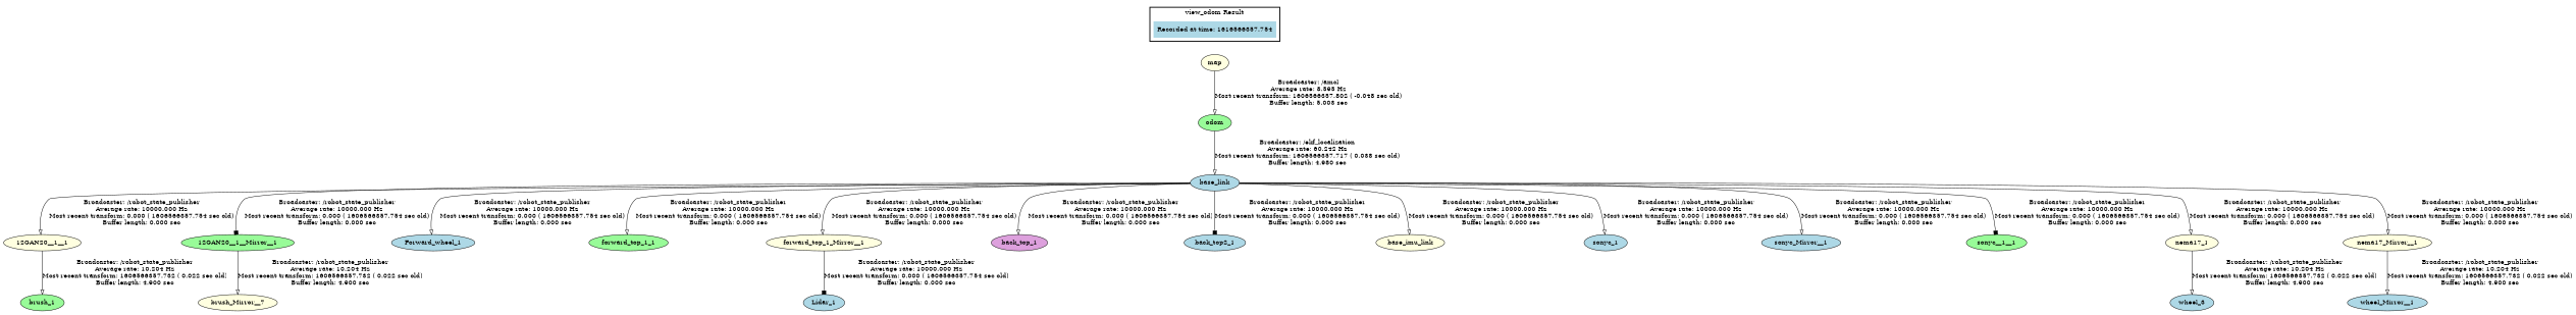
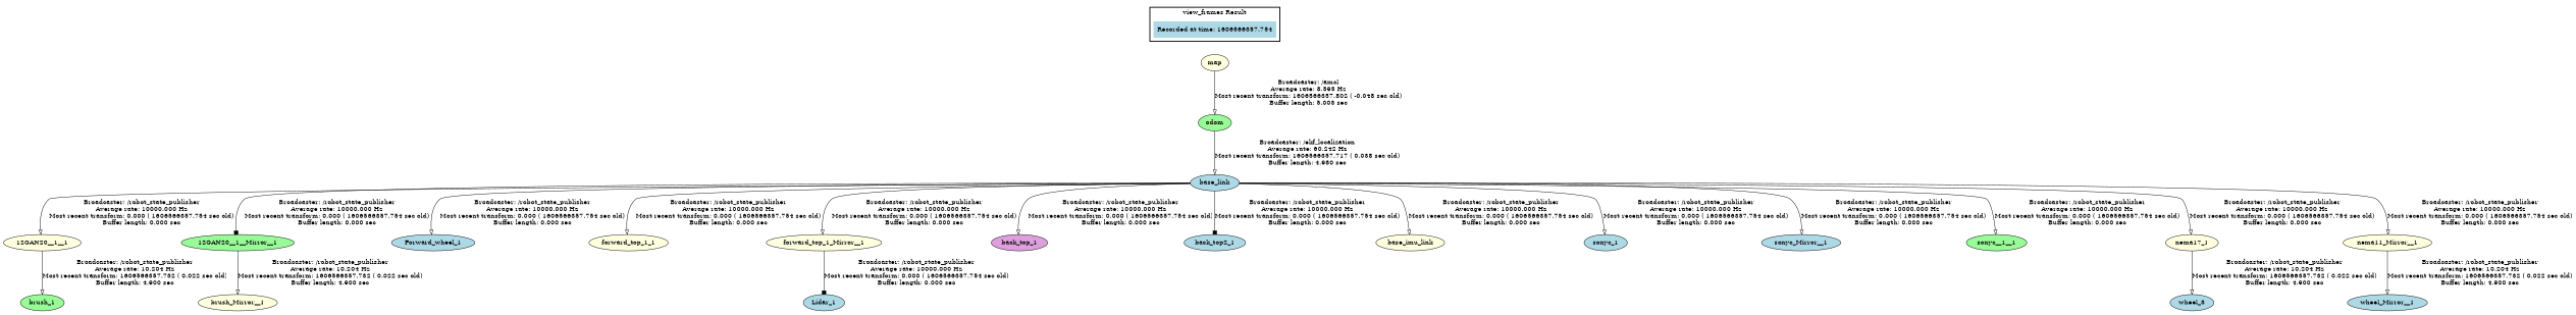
  digraph {
    fontname="DejaVu Serif"
    node [fillcolor=lightblue fontname="DejaVu Serif" style=filled]
    edge [fontname="DejaVu Serif" arrowhead=onormal]
-   "Recorded at time: 1606566357.754" [shape=plaintext label="Recorded at time: 1616566357.754"]
+   "Recorded at time: 1606566357.754" [shape=plaintext]
    map [fillcolor=lightyellow]
    "12GAN20__1__1" [fillcolor=lightyellow]
    base_link
    "12GAN20__1__Mirror__1" [fillcolor=palegreen]
    Forward_wheel_1
-   forward_top_1_1 [fillcolor=palegreen]
+   forward_top_1_1 [fillcolor=lightyellow]
    forward_top_1_Mirror__1 [fillcolor=lightyellow]
    back_top_1 [fillcolor=plum]
    back_top2_1
    base_imu_link [fillcolor=lightyellow]
    sonyc_1
    sonyc_Mirror__1
    sonyc__1__1 [fillcolor=palegreen]
    nema17_1 [fillcolor=lightyellow]
-   nema17_Mirror__1 [fillcolor=lightyellow]
+   nema17_Mirror__1 [fillcolor=lightyellow label=nema11_Mirror__1]
    brush_1 [fillcolor=palegreen]
-   brush_Mirror__1 [fillcolor=lightyellow label=brush_Mirror__7]
+   brush_Mirror__1 [fillcolor=lightyellow]
    Lidar_1
    n20 [label=wheel_3]
    wheel_Mirror__1
    odom [fillcolor=palegreen]
    subgraph cluster_1 {
      color=black
-     label="view_odom Result"
+     label="view_frames Result"
      style=bold
      "Recorded at time: 1606566357.754"
    }
    "Recorded at time: 1606566357.754" -> map [style=invis arrowhead=""]
    map -> odom [label="Broadcaster: /amcl\nAverage rate: 8.595 Hz\nMost recent transform: 1606566357.802 ( -0.048 sec old)\nBuffer length: 5.003 sec\n"]
    "12GAN20__1__1" -> brush_1 [label="Broadcaster: /robot_state_publisher\nAverage rate: 10.204 Hz\nMost recent transform: 1606566357.732 ( 0.022 sec old)\nBuffer length: 4.900 sec\n"]
    base_link -> "12GAN20__1__1" [label="Broadcaster: /robot_state_publisher\nAverage rate: 10000.000 Hz\nMost recent transform: 0.000 ( 1606566357.754 sec old)\nBuffer length: 0.000 sec\n"]
    base_link -> "12GAN20__1__Mirror__1" [arrowhead=box label="Broadcaster: /robot_state_publisher\nAverage rate: 10000.000 Hz\nMost recent transform: 0.000 ( 1606566357.754 sec old)\nBuffer length: 0.000 sec\n"]
    base_link -> Forward_wheel_1 [label="Broadcaster: /robot_state_publisher\nAverage rate: 10000.000 Hz\nMost recent transform: 0.000 ( 1606566357.754 sec old)\nBuffer length: 0.000 sec\n"]
    base_link -> forward_top_1_1 [label="Broadcaster: /robot_state_publisher\nAverage rate: 10000.000 Hz\nMost recent transform: 0.000 ( 1606566357.754 sec old)\nBuffer length: 0.000 sec\n"]
    base_link -> forward_top_1_Mirror__1 [label="Broadcaster: /robot_state_publisher\nAverage rate: 10000.000 Hz\nMost recent transform: 0.000 ( 1606566357.754 sec old)\nBuffer length: 0.000 sec\n"]
    base_link -> back_top_1 [label="Broadcaster: /robot_state_publisher\nAverage rate: 10000.000 Hz\nMost recent transform: 0.000 ( 1606566357.754 sec old)\nBuffer length: 0.000 sec\n"]
    base_link -> back_top2_1 [arrowhead=box label="Broadcaster: /robot_state_publisher\nAverage rate: 10000.000 Hz\nMost recent transform: 0.000 ( 1606566357.754 sec old)\nBuffer length: 0.000 sec\n"]
    base_link -> base_imu_link [label="Broadcaster: /robot_state_publisher\nAverage rate: 10000.000 Hz\nMost recent transform: 0.000 ( 1606566357.754 sec old)\nBuffer length: 0.000 sec\n"]
    base_link -> sonyc_1 [label="Broadcaster: /robot_state_publisher\nAverage rate: 10000.000 Hz\nMost recent transform: 0.000 ( 1606566357.754 sec old)\nBuffer length: 0.000 sec\n"]
    base_link -> sonyc_Mirror__1 [label="Broadcaster: /robot_state_publisher\nAverage rate: 10000.000 Hz\nMost recent transform: 0.000 ( 1606566357.754 sec old)\nBuffer length: 0.000 sec\n"]
-   base_link -> sonyc__1__1 [arrowhead=box label="Broadcaster: /robot_state_publisher\nAverage rate: 10000.000 Hz\nMost recent transform: 0.000 ( 1606566357.754 sec old)\nBuffer length: 0.000 sec\n"]
+   base_link -> sonyc__1__1 [label="Broadcaster: /robot_state_publisher\nAverage rate: 10000.000 Hz\nMost recent transform: 0.000 ( 1606566357.754 sec old)\nBuffer length: 0.000 sec\n"]
    base_link -> nema17_1 [label="Broadcaster: /robot_state_publisher\nAverage rate: 10000.000 Hz\nMost recent transform: 0.000 ( 1606566357.754 sec old)\nBuffer length: 0.000 sec\n"]
    base_link -> nema17_Mirror__1 [label="Broadcaster: /robot_state_publisher\nAverage rate: 10000.000 Hz\nMost recent transform: 0.000 ( 1606566357.754 sec old)\nBuffer length: 0.000 sec\n"]
    "12GAN20__1__Mirror__1" -> brush_Mirror__1 [label="Broadcaster: /robot_state_publisher\nAverage rate: 10.204 Hz\nMost recent transform: 1606566357.732 ( 0.022 sec old)\nBuffer length: 4.900 sec\n"]
    forward_top_1_Mirror__1 -> Lidar_1 [arrowhead=box label="Broadcaster: /robot_state_publisher\nAverage rate: 10000.000 Hz\nMost recent transform: 0.000 ( 1606566357.754 sec old)\nBuffer length: 0.000 sec\n"]
    nema17_1 -> n20 [label="Broadcaster: /robot_state_publisher\nAverage rate: 10.204 Hz\nMost recent transform: 1606566357.732 ( 0.022 sec old)\nBuffer length: 4.900 sec\n"]
    nema17_Mirror__1 -> wheel_Mirror__1 [label="Broadcaster: /robot_state_publisher\nAverage rate: 10.204 Hz\nMost recent transform: 1606566357.732 ( 0.022 sec old)\nBuffer length: 4.900 sec\n"]
    odom -> base_link [label="Broadcaster: /ekf_localization\nAverage rate: 60.242 Hz\nMost recent transform: 1606566357.717 ( 0.038 sec old)\nBuffer length: 4.980 sec\n"]
  }
